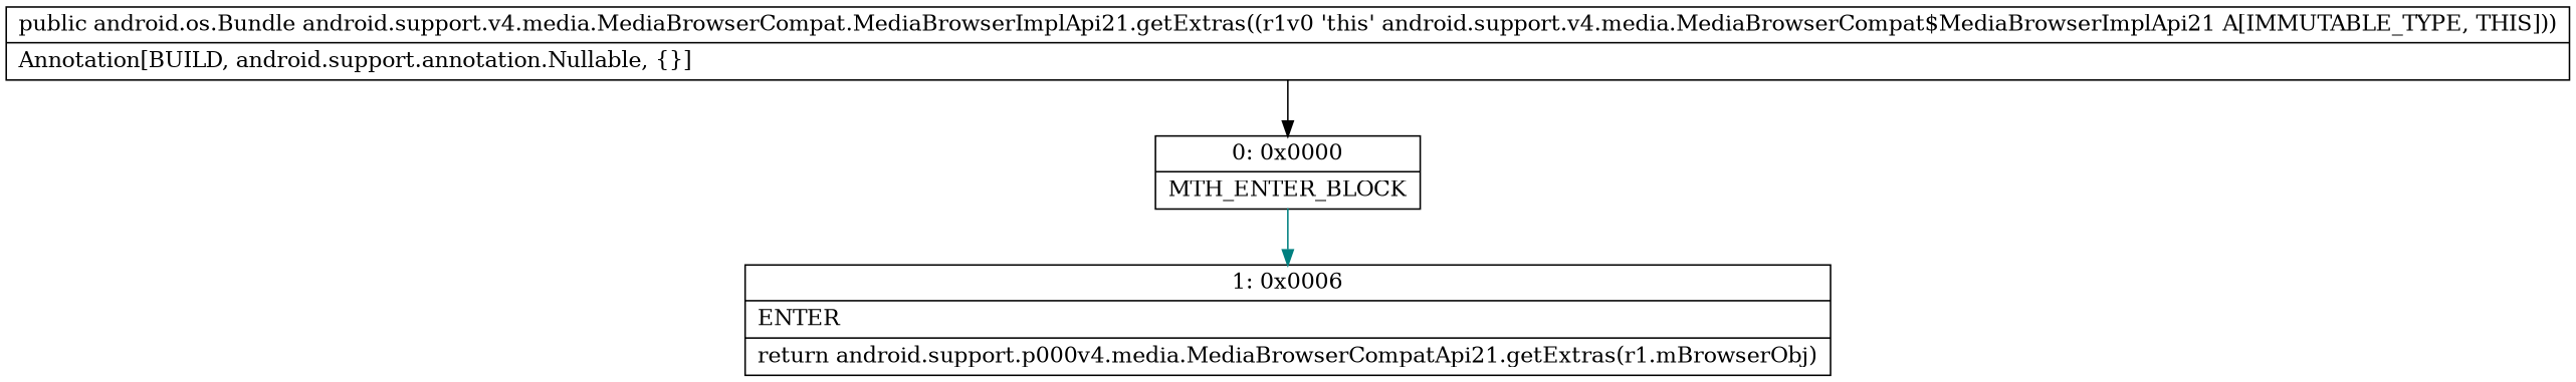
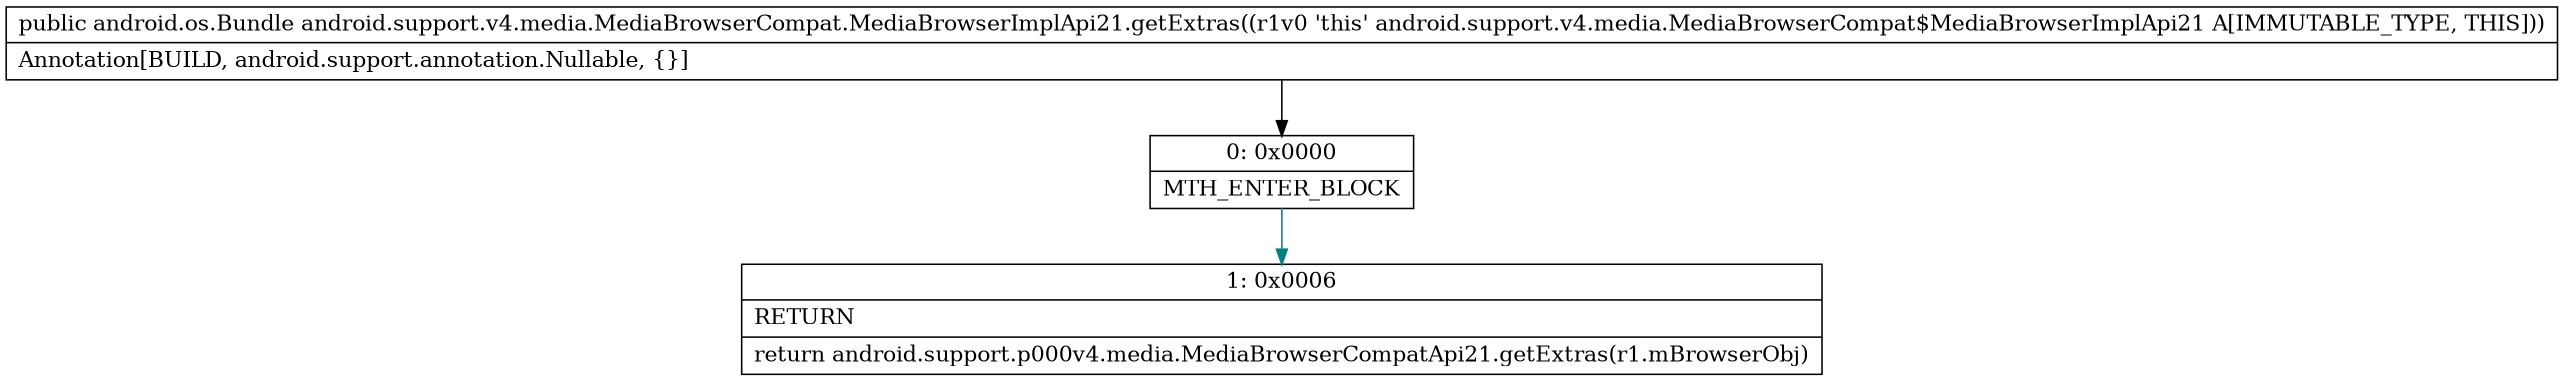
  digraph {
    node [shape=record]
    n1 [label="{0\:\ 0x0000|MTH_ENTER_BLOCK\l}"]
-   n2 [label="{1\:\ 0x0006|ENTER\l|return android.support.p000v4.media.MediaBrowserCompatApi21.getExtras(r1.mBrowserObj)\l}"]
+   n2 [label="{1\:\ 0x0006|RETURN\l|return android.support.p000v4.media.MediaBrowserCompatApi21.getExtras(r1.mBrowserObj)\l}"]
    n3 [label="{public android.os.Bundle android.support.v4.media.MediaBrowserCompat.MediaBrowserImplApi21.getExtras((r1v0 'this' android.support.v4.media.MediaBrowserCompat$MediaBrowserImplApi21 A[IMMUTABLE_TYPE, THIS]))  | Annotation[BUILD, android.support.annotation.Nullable, \{\}]\l}"]
    n1 -> n2 [color=teal]
    n3 -> n1 [color=black]
  }
